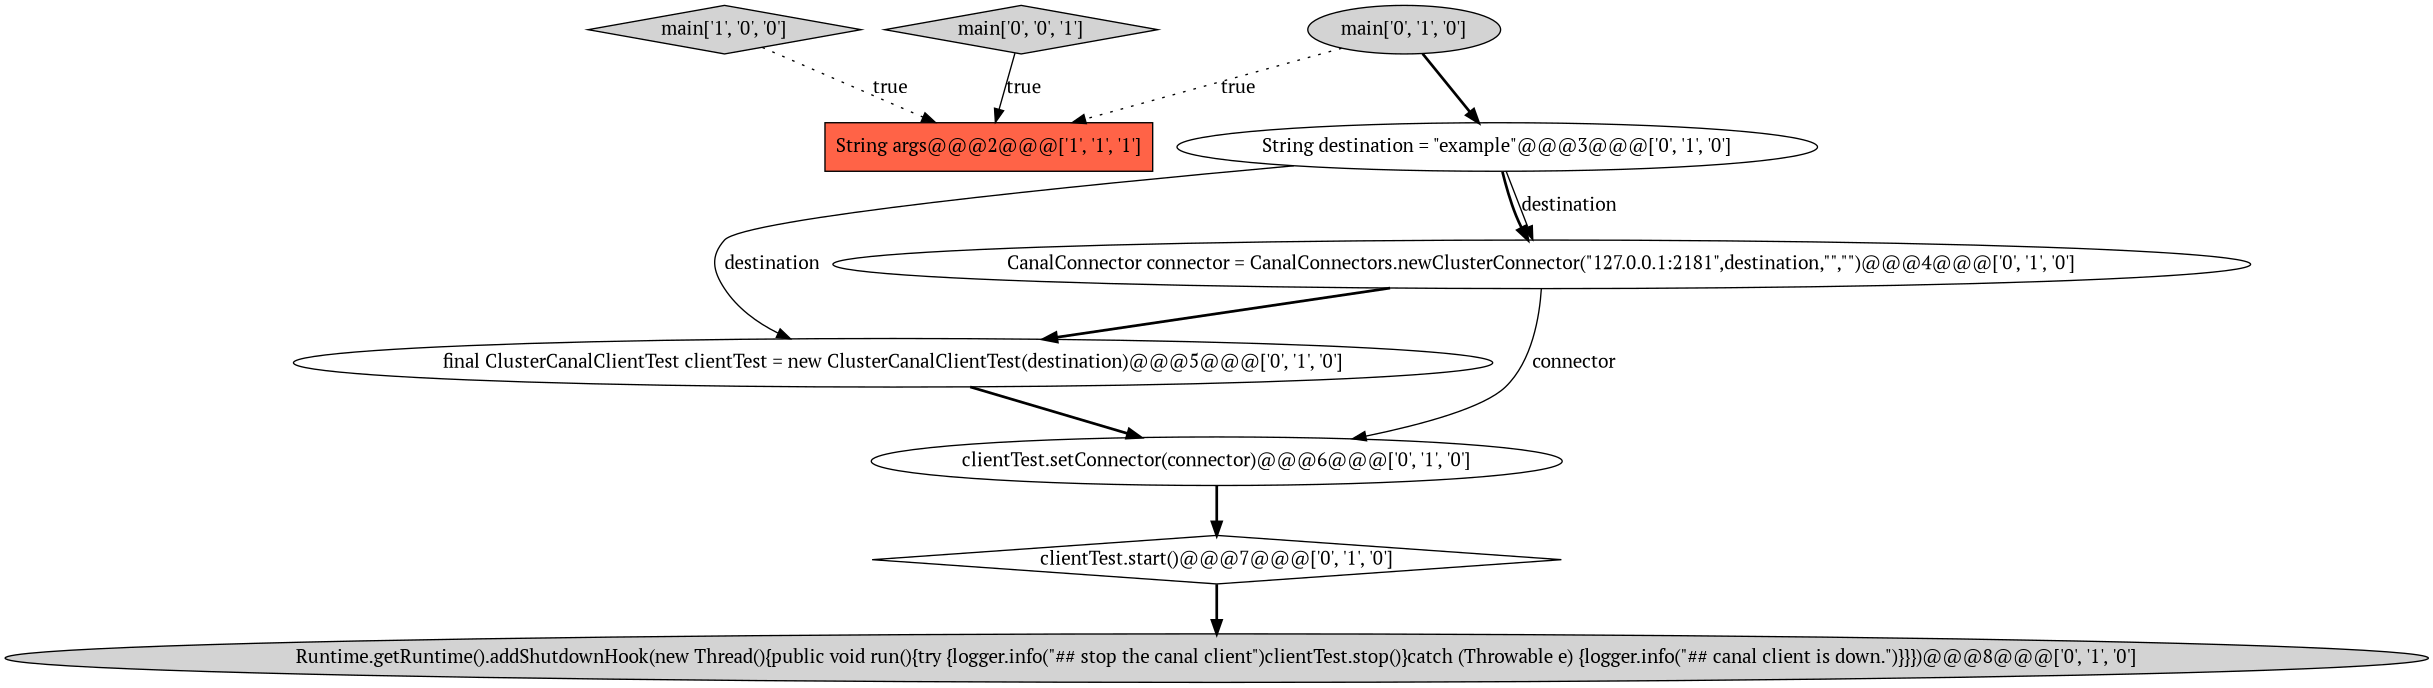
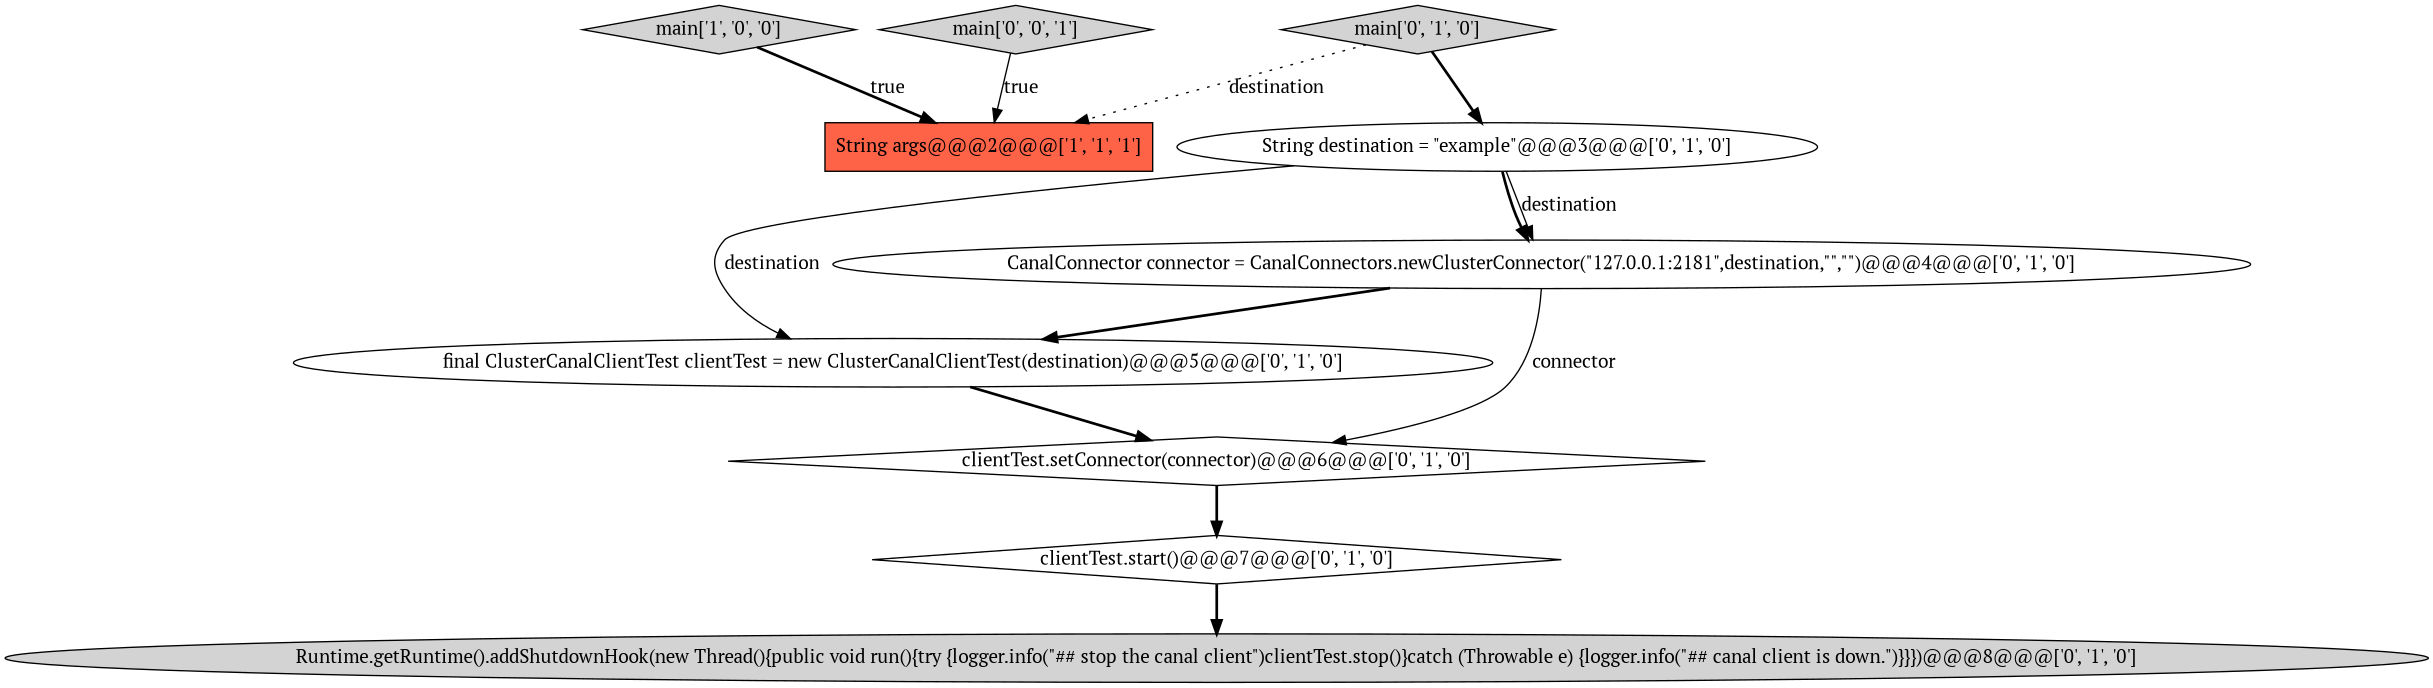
  digraph {
    fontname="PT Serif"
    node [fillcolor=white fontname="PT Serif" shape=ellipse style=filled]
    edge [fontname="PT Serif" style=bold]
    n1 [fillcolor=lightgray label="main['1', '0', '0']" shape=diamond]
    n2 [fillcolor=tomato label="String args@@@2@@@['1', '1', '1']" shape=box]
    n3 [fillcolor=lightgray label="Runtime.getRuntime().addShutdownHook(new Thread(){public void run(){try {logger.info(\"## stop the canal client\")clientTest.stop()}catch (Throwable e) {logger.info(\"## canal client is down.\")}}})@@@8@@@['0', '1', '0']"]
    n4 [label="final ClusterCanalClientTest clientTest = new ClusterCanalClientTest(destination)@@@5@@@['0', '1', '0']"]
-   n5 [label="clientTest.setConnector(connector)@@@6@@@['0', '1', '0']"]
+   n5 [label="clientTest.setConnector(connector)@@@6@@@['0', '1', '0']" shape=diamond]
    n6 [label="clientTest.start()@@@7@@@['0', '1', '0']" shape=diamond]
-   n7 [fillcolor=lightgray label="main['0', '1', '0']"]
+   n7 [fillcolor=lightgray label="main['0', '1', '0']" shape=diamond]
    n8 [label="String destination = \"example\"@@@3@@@['0', '1', '0']"]
    n9 [label="CanalConnector connector = CanalConnectors.newClusterConnector(\"127.0.0.1:2181\",destination,\"\",\"\")@@@4@@@['0', '1', '0']"]
    n10 [fillcolor=lightgray label="main['0', '0', '1']" shape=diamond]
-   n1 -> n2 [label=true style=dotted]
+   n1 -> n2 [label=true]
    n4 -> n5
    n5 -> n6
    n6 -> n3
-   n7 -> n2 [label=true style=dotted]
+   n7 -> n2 [label=destination style=dotted]
    n7 -> n8
    n8 -> n4 [label=destination style=solid]
    n8 -> n9 [label=destination style=solid]
    n8 -> n9
    n9 -> n4
    n9 -> n5 [label=connector style=solid]
    n10 -> n2 [label=true style=solid]
  }
